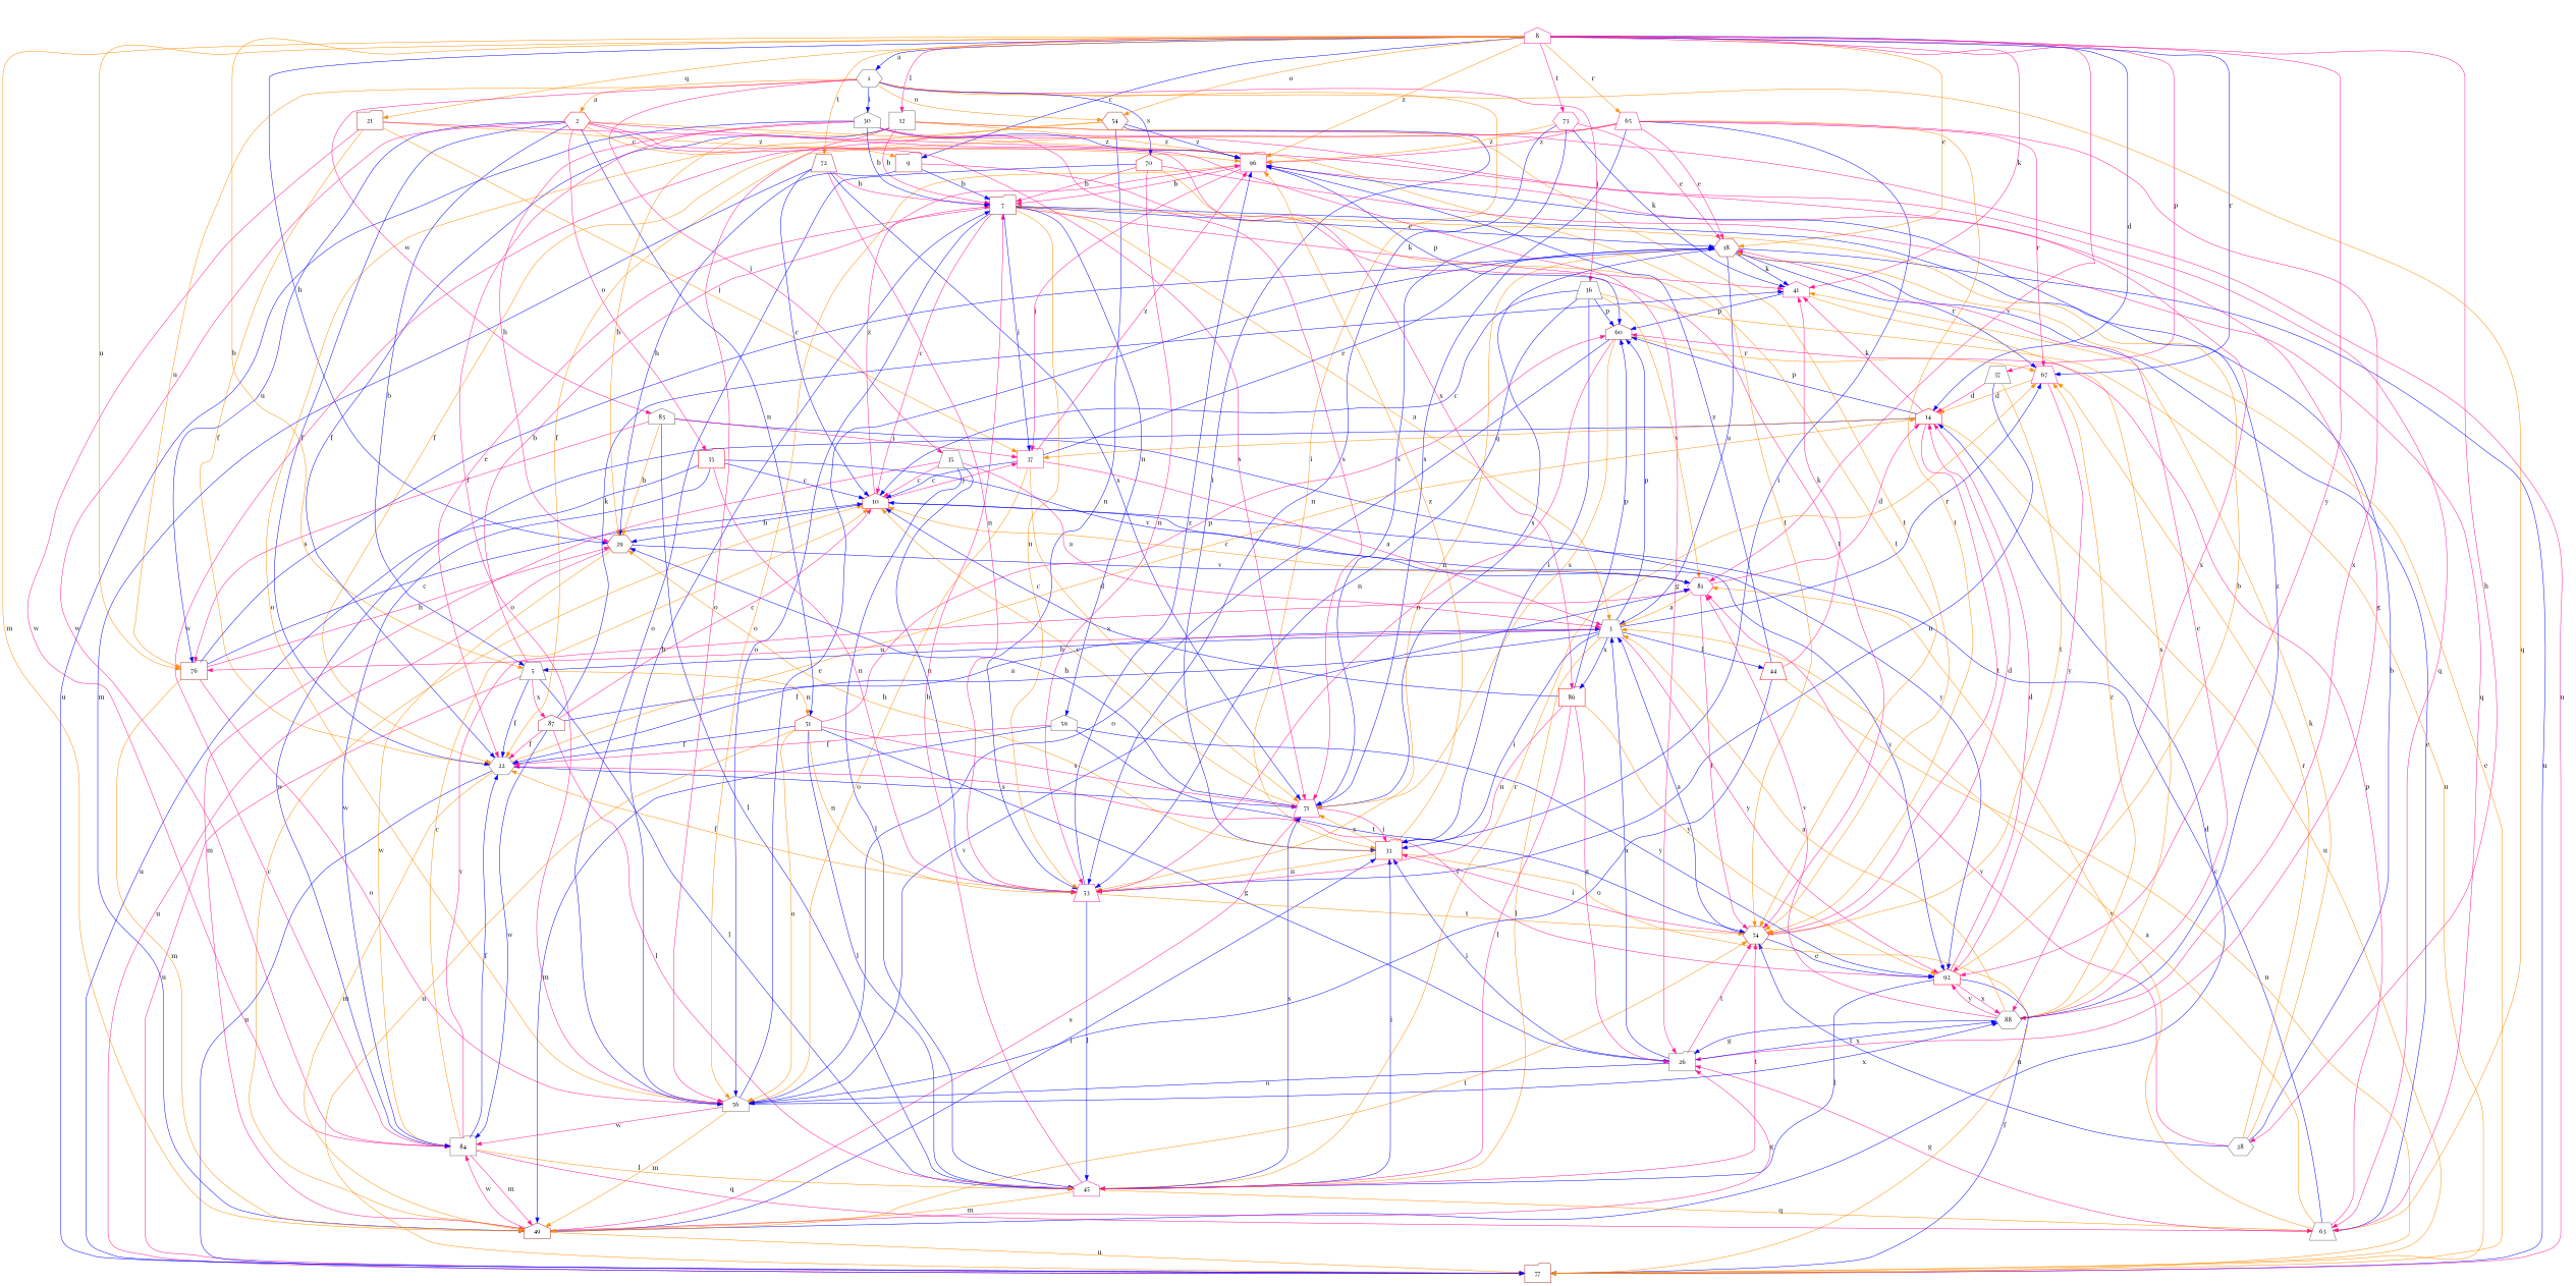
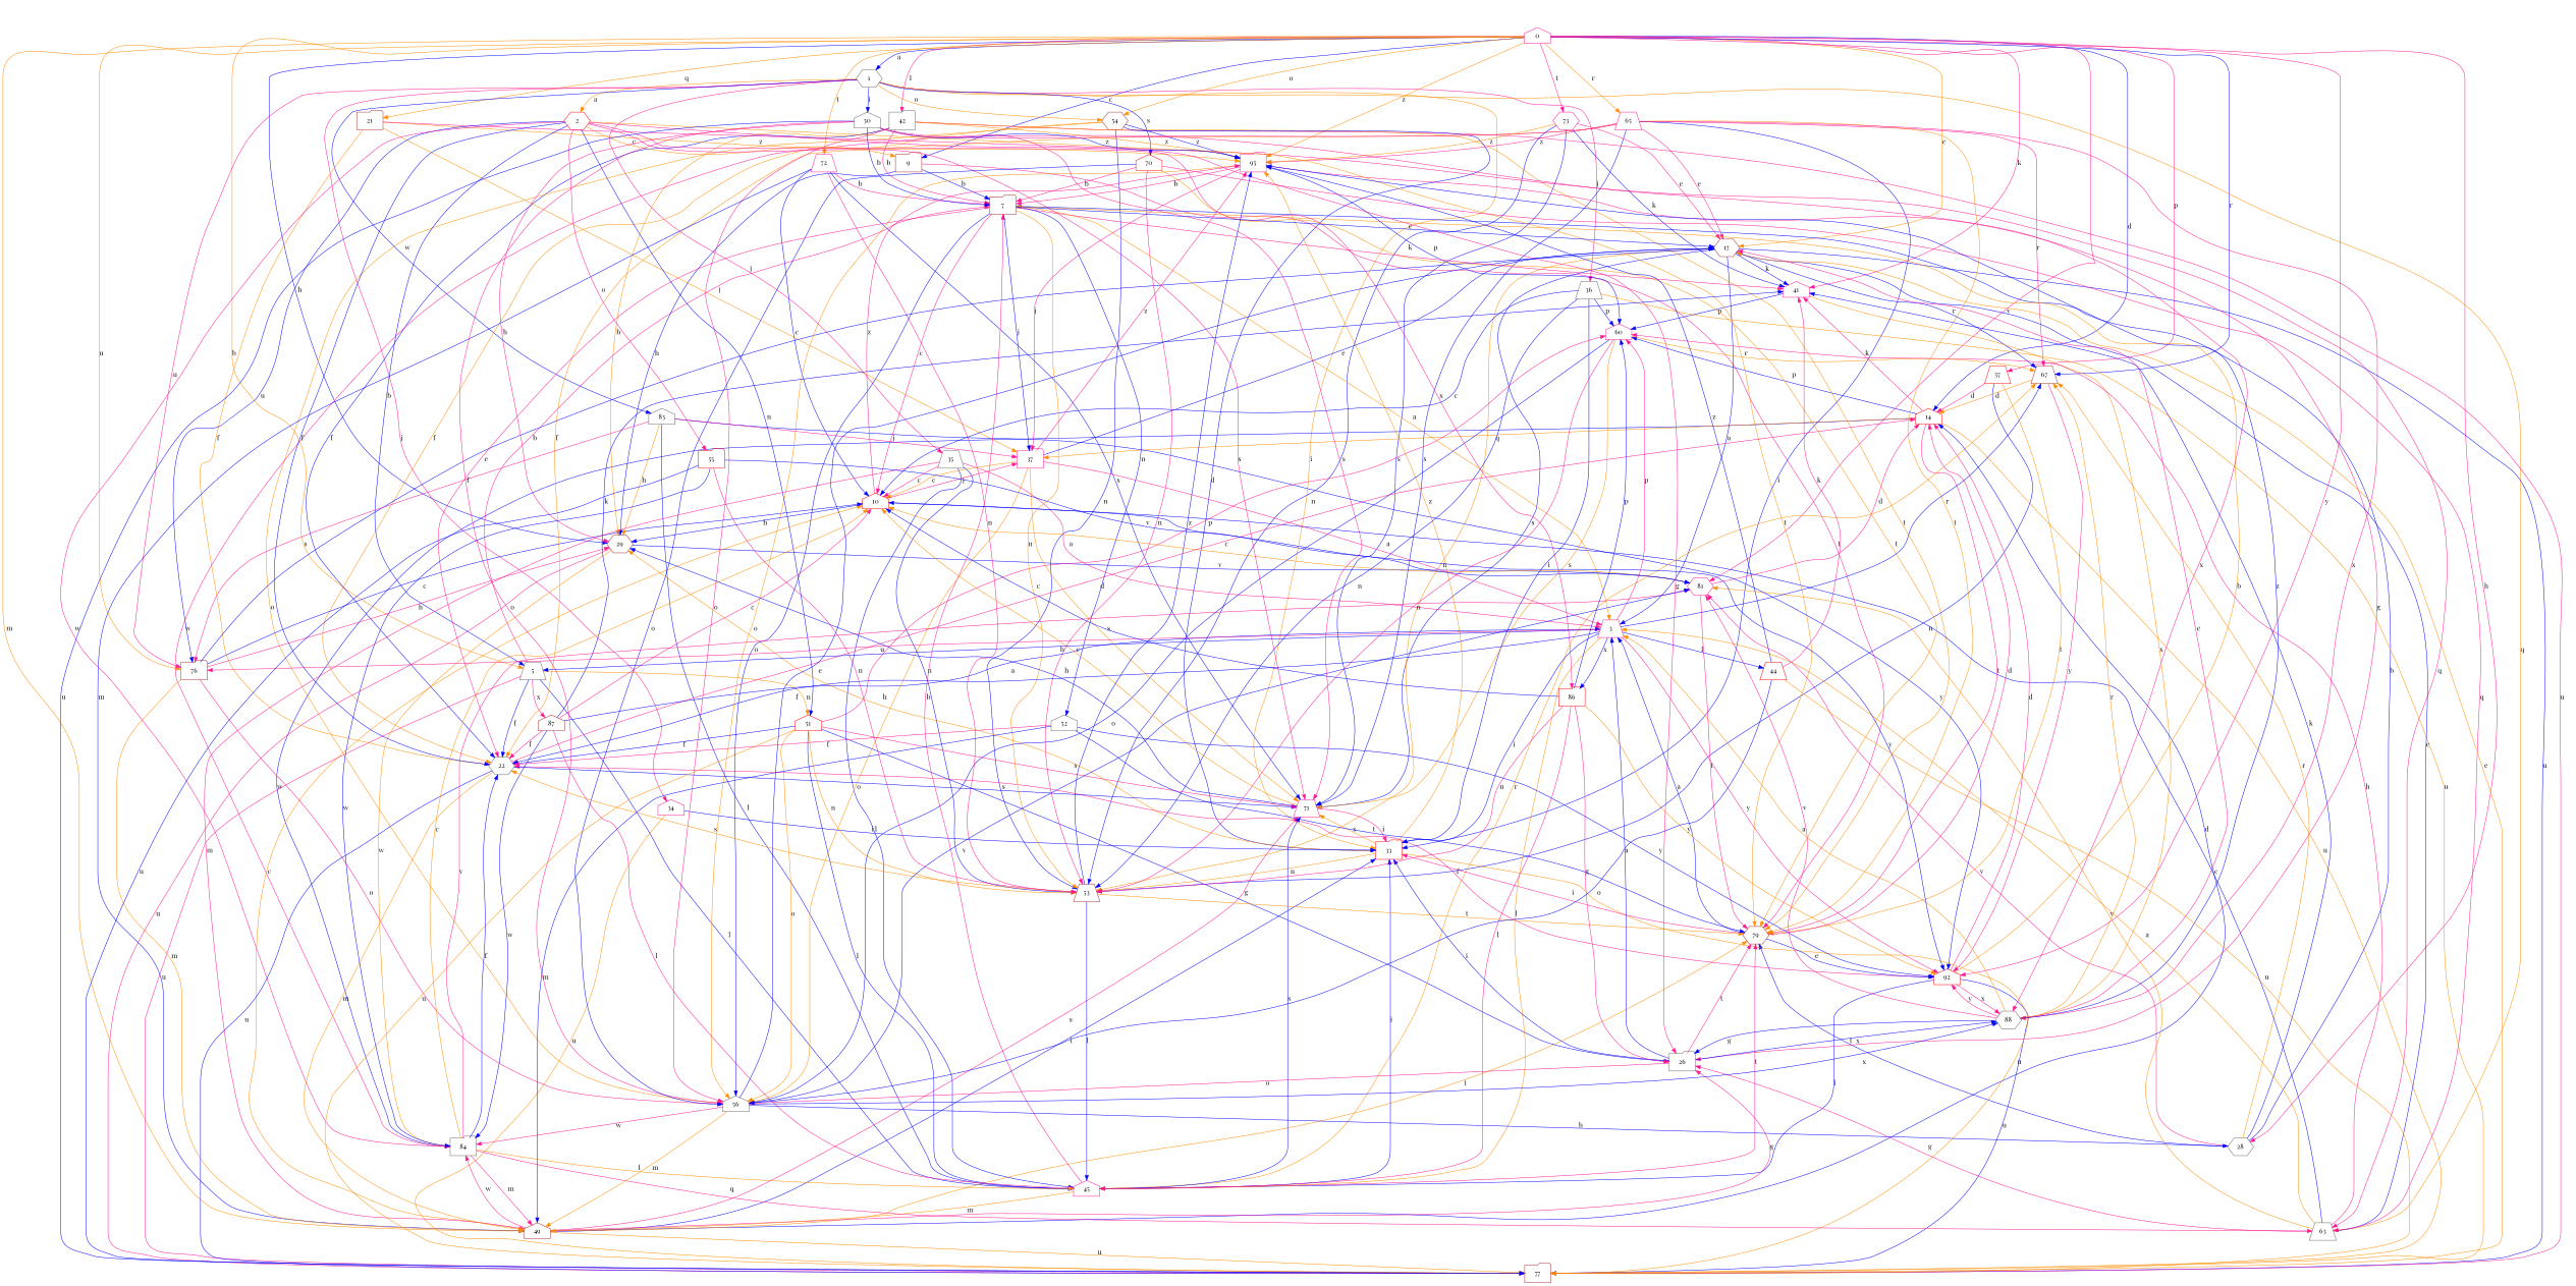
  strict digraph {
    fontname="Playfair Display"
    node [color=gray40 fontname="Playfair Display" shape=house]
    edge [color=blue fontname="Playfair Display"]
-   0 [color=deeppink label=8]
+   0 [color=deeppink]
    1 [shape=hexagon]
    5 [shape=trapezium]
    9 [color=brown shape=folder]
    14 [color=red]
-   18 [color=brown shape=hexagon]
+   18 [color=brown shape=hexagon label=17]
    28 [shape=hexagon]
    29 [color=brown shape=hexagon]
    41 [color=deeppink]
-   42 [shape=folder label=12]
+   42 [shape=folder]
    49 [color=brown]
    54 [color=brown shape=hexagon]
-   57 [shape=trapezium]
+   57 [color=red shape=trapezium]
    n14 [color=brown label=21 shape=folder]
    65 [color=deeppink shape=trapezium]
-   67 [color=deeppink shape=trapezium]
-   72 [color=brown shape=trapezium]
+   67 [color=brown shape=trapezium]
+   72 [color=deeppink shape=trapezium]
    73 [color=deeppink shape=hexagon]
    76 [color=brown shape=folder]
    81 [color=deeppink shape=hexagon]
    92 [color=red]
-   96 [color=deeppink shape=folder]
+   96 [color=deeppink shape=folder label=95]
    2 [color=red shape=hexagon]
    30
    33 [color=red shape=folder]
+   34 [color=deeppink]
    35 [shape=trapezium]
    36 [shape=trapezium]
    63 [shape=trapezium]
    70 [color=red]
    83
    22 [shape=hexagon]
    51 [color=red]
    45 [color=deeppink]
    7 [color=brown shape=folder]
    77 [color=brown shape=folder]
    87 [color=brown]
-   74 [color=brown shape=hexagon]
+   74 [color=brown shape=hexagon label=79]
    84 [shape=folder]
-   60 [color=brown]
+   60 [color=deeppink]
    37 [color=deeppink shape=folder]
    71 [color=deeppink shape=trapezium]
-   3 [shape=trapezium]
-   53 [color=deeppink shape=trapezium]
+   3 [color=deeppink shape=trapezium]
+   53 [color=brown shape=trapezium]
    88 [shape=hexagon]
    56
    26 [shape=folder]
    10 [color=red]
    55 [color=red shape=folder]
    86 [color=red shape=folder]
    44 [color=red shape=trapezium]
-   52 [label=59]
+   52
    0 -> 1 [label=a]
    0 -> 5 [color=darkorange label=b]
    0 -> 9 [label=c]
    0 -> 14 [label=d]
    0 -> 18 [color=darkorange label=e]
    0 -> 28 [color=deeppink label=h]
    0 -> 29 [label=h]
    0 -> 41 [color=deeppink label=k]
    0 -> 42 [color=deeppink label=l]
    0 -> 49 [color=darkorange label=m]
    0 -> 54 [color=darkorange label=o]
    0 -> 57 [color=deeppink label=p]
    0 -> n14 [color=darkorange label=q]
    0 -> 65 [color=darkorange label=r]
    0 -> 67 [label=r]
    0 -> 72 [color=darkorange label=t]
    0 -> 73 [color=deeppink label=t]
    0 -> 76 [color=darkorange label=u]
    0 -> 81 [color=deeppink label=v]
    0 -> 92 [color=deeppink label=y]
    0 -> 96 [color=darkorange label=z]
    1 -> 54 [color=darkorange label=o]
-   1 -> 76 [color=darkorange label=u]
+   1 -> 76 [color=deeppink label=u]
    1 -> 2 [color=darkorange label=a]
    1 -> 30 [label=i]
    1 -> 33 [color=darkorange label=i]
+   1 -> 34 [color=deeppink label=j]
    1 -> 35 [color=deeppink label=j]
    1 -> 36 [color=deeppink label=j]
    1 -> 63 [color=darkorange label=q]
    1 -> 70 [label=s]
-   1 -> 83 [color=deeppink label=w]
+   1 -> 83 [label=w]
    5 -> 22 [label=f]
    5 -> 51 [color=darkorange label=n]
    5 -> 45 [label=l]
    5 -> 7 [color=deeppink label=b]
    5 -> 77 [color=deeppink label=u]
    5 -> 87 [color=deeppink label=x]
    9 -> 29 [label=h]
    9 -> 7 [label=b]
    9 -> 74 [color=deeppink label=t]
    14 -> 41 [color=deeppink label=k]
    14 -> 77 [color=darkorange label=u]
    14 -> 74 [color=deeppink label=t]
    14 -> 84 [label=w]
    14 -> 60 [label=p]
    14 -> 37 [color=darkorange label=q]
    18 -> 41 [label=k]
    18 -> 67 [label=r]
    18 -> 77 [label=u]
    18 -> 71 [label=s]
    18 -> 3 [label=a]
    18 -> 53 [color=darkorange label=n]
-   28 -> 41 [color=darkorange label=k]
+   28 -> 41 [label=k]
    28 -> 67 [color=darkorange label=r]
    28 -> 81 [color=deeppink label=v]
    28 -> 7 [label=b]
    28 -> 74 [label=t]
    29 -> 81 [label=v]
    29 -> 77 [color=deeppink label=u]
    29 -> 84 [color=darkorange label=w]
    41 -> 60 [label=p]
    41 -> 88 [color=darkorange label=x]
    42 -> 29 [color=darkorange label=h]
    42 -> 96 [color=darkorange label=z]
    42 -> 22 [label=f]
    42 -> 7 [color=deeppink label=b]
    42 -> 77 [color=deeppink label=u]
    42 -> 74 [color=darkorange label=t]
    42 -> 56 [color=deeppink label=o]
    49 -> 14 [label=d]
    49 -> 33 [label=i]
    49 -> 77 [color=darkorange label=u]
    49 -> 74 [color=darkorange label=t]
    49 -> 84 [color=deeppink label=w]
    49 -> 71 [color=deeppink label=s]
    49 -> 26 [color=deeppink label=g]
    49 -> 10 [color=darkorange label=c]
    54 -> 96 [label=z]
-   54 -> 33 [label=i]
+   54 -> 33 [label=d]
    54 -> 22 [color=darkorange label=f]
    54 -> 53 [label=n]
    54 -> 56 [color=darkorange label=o]
    57 -> 14 [color=deeppink label=d]
    57 -> 74 [color=darkorange label=t]
    57 -> 53 [label=n]
    n14 -> 96 [color=darkorange label=z]
    n14 -> 63 [color=deeppink label=q]
    n14 -> 22 [color=darkorange label=f]
-   n14 -> 84 [color=deeppink label=w]
    n14 -> 37 [color=darkorange label=j]
    65 -> 18 [color=deeppink label=e]
    65 -> 67 [color=deeppink label=r]
    65 -> 96 [color=deeppink label=z]
    65 -> 33 [label=i]
    65 -> 22 [color=darkorange label=f]
    65 -> 74 [color=darkorange label=t]
    65 -> 84 [color=deeppink label=w]
    65 -> 71 [label=s]
    65 -> 88 [color=deeppink label=x]
    67 -> 14 [color=darkorange label=d]
    67 -> 92 [color=deeppink label=y]
    72 -> 49 [label=m]
    72 -> 7 [color=deeppink label=b]
    72 -> 71 [label=s]
    72 -> 53 [color=deeppink label=n]
    72 -> 10 [label=c]
    73 -> 18 [color=deeppink label=e]
    73 -> 41 [label=k]
    73 -> 96 [color=darkorange label=z]
    73 -> 71 [label=s]
    73 -> 53 [label=n]
    76 -> 18 [label=e]
    76 -> 29 [color=deeppink label=h]
    76 -> 49 [color=darkorange label=m]
    76 -> 56 [color=deeppink label=o]
    76 -> 10 [label=c]
    81 -> 14 [color=deeppink label=d]
    81 -> 74 [color=deeppink label=t]
-   81 -> 3 [color=darkorange label=a]
    81 -> 10 [color=darkorange label=c]
    92 -> 14 [color=deeppink label=d]
    92 -> 22 [color=deeppink label=f]
    92 -> 45 [label=l]
    92 -> 7 [color=darkorange label=b]
-   92 -> 77 [label=f]
+   92 -> 77 [label=u]
    92 -> 88 [color=deeppink label=x]
    96 -> 7 [color=deeppink label=b]
    96 -> 60 [label=p]
    96 -> 37 [color=deeppink label=j]
    96 -> 56 [color=darkorange label=o]
    96 -> 26 [color=deeppink label=g]
    2 -> 5 [label=b]
    2 -> 9 [color=darkorange label=c]
    2 -> 76 [label=u]
    2 -> 22 [label=f]
    2 -> 51 [label=n]
    2 -> 74 [color=darkorange label=t]
    2 -> 84 [color=deeppink label=w]
    2 -> 71 [color=deeppink label=s]
    2 -> 26 [color=deeppink label=g]
    2 -> 55 [color=deeppink label=o]
    2 -> 86 [color=deeppink label=x]
    30 -> 29 [color=deeppink label=h]
    30 -> 96 [label=z]
    30 -> 7 [label=b]
    30 -> 77 [label=u]
    30 -> 71 [color=deeppink label=s]
    30 -> 88 [color=deeppink label=x]
    30 -> 56 [color=deeppink label=o]
    33 -> 29 [color=darkorange label=h]
    33 -> 96 [color=darkorange label=z]
    33 -> 77 [color=darkorange label=u]
    33 -> 71 [color=darkorange label=s]
    33 -> 53 [color=darkorange label=n]
+   34 -> 33 [label=i]
+   34 -> 77 [color=darkorange label=u]
    35 -> 49 [color=deeppink label=m]
    35 -> 45 [label=l]
    35 -> 3 [color=deeppink label=a]
    35 -> 53 [label=n]
    35 -> 10 [color=deeppink label=c]
-   36 -> 81 [color=darkorange label=v]
    36 -> 33 [label=i]
    36 -> 77 [color=darkorange label=u]
    36 -> 60 [label=p]
    36 -> 53 [label=n]
    36 -> 10 [label=c]
    63 -> 18 [label=e]
    63 -> 81 [color=darkorange label=v]
-   63 -> 60 [color=deeppink label=p]
+   63 -> 60 [color=deeppink label=h]
    63 -> 3 [color=darkorange label=a]
    63 -> 26 [color=deeppink label=g]
    63 -> 10 [label=c]
    70 -> 63 [color=deeppink label=q]
    70 -> 7 [color=deeppink label=b]
    70 -> 74 [color=darkorange label=t]
    70 -> 53 [color=deeppink label=n]
    70 -> 56 [label=o]
    83 -> 29 [color=darkorange label=h]
    83 -> 76 [color=deeppink label=s]
    83 -> 92 [label=y]
    83 -> 45 [label=l]
    83 -> 37 [color=deeppink label=j]
-   22 -> 14 [color=darkorange label=d]
+   22 -> 14 [color=deeppink label=d]
    22 -> 49 [color=darkorange label=m]
    22 -> 77 [label=u]
    22 -> 71 [label=s]
    51 -> 22 [label=f]
    51 -> 45 [label=l]
    51 -> 77 [color=darkorange label=u]
    51 -> 60 [color=deeppink label=p]
    51 -> 71 [color=deeppink label=s]
    51 -> 53 [color=darkorange label=n]
    51 -> 56 [color=darkorange label=o]
    51 -> 26 [label=g]
    45 -> 49 [color=darkorange label=m]
    45 -> 67 [color=darkorange label=r]
    45 -> 33 [label=i]
-   45 -> 63 [color=darkorange label=q]
    45 -> 7 [color=deeppink label=b]
    45 -> 74 [color=deeppink label=t]
    45 -> 71 [label=s]
    7 -> 18 [label=e]
    7 -> 41 [color=deeppink label=k]
    7 -> 22 [color=deeppink label=f]
    7 -> 37 [label=j]
    7 -> 3 [color=darkorange label=a]
    7 -> 53 [color=darkorange label=n]
    7 -> 56 [label=o]
    7 -> 10 [color=deeppink label=c]
    7 -> 52 [label=n]
    77 -> 18 [color=darkorange label=e]
    87 -> 41 [label=k]
    87 -> 22 [color=deeppink label=f]
    87 -> 45 [color=deeppink label=l]
    87 -> 84 [label=w]
    87 -> 3 [label=a]
    87 -> 10 [color=deeppink label=c]
    74 -> 14 [color=deeppink label=d]
    74 -> 92 [label=e]
    74 -> 33 [color=deeppink label=i]
    74 -> 3 [label=a]
    84 -> 49 [color=deeppink label=m]
    84 -> 81 [color=deeppink label=v]
    84 -> 63 [color=deeppink label=q]
    84 -> 22 [label=f]
    84 -> 45 [color=darkorange label=l]
    84 -> 10 [color=darkorange label=c]
    60 -> 67 [color=darkorange label=r]
    60 -> 71 [color=darkorange label=s]
    60 -> 53 [color=deeppink label=n]
    60 -> 56 [label=o]
    37 -> 18 [label=e]
    37 -> 96 [color=deeppink label=z]
    37 -> 71 [color=darkorange label=s]
    37 -> 3 [color=deeppink label=a]
    37 -> 56 [color=darkorange label=o]
-   37 -> 10 [label=c]
+   37 -> 10 [color=darkorange label=c]
    71 -> 29 [label=h]
    71 -> 33 [color=deeppink label=i]
    71 -> 10 [color=darkorange label=c]
    3 -> 5 [label=b]
    3 -> 67 [label=r]
    3 -> 76 [color=deeppink label=u]
    3 -> 92 [color=deeppink label=y]
    3 -> 33 [label=i]
    3 -> 22 [label=f]
    3 -> 45 [color=darkorange label=l]
-   3 -> 60 [label=p]
+   3 -> 60 [color=deeppink label=p]
    3 -> 86 [label=x]
    3 -> 44 [label=l]
    53 -> 96 [label=z]
-   53 -> 22 [color=darkorange label=f]
+   53 -> 22 [color=darkorange label=s]
    53 -> 45 [label=l]
    53 -> 74 [color=darkorange label=t]
    88 -> 18 [color=deeppink label=e]
    88 -> 67 [color=darkorange label=r]
    88 -> 81 [color=deeppink label=v]
    88 -> 92 [color=deeppink label=y]
    88 -> 96 [label=z]
    88 -> 3 [color=darkorange label=a]
    88 -> 26 [label=g]
    56 -> 18 [label=e]
    56 -> 49 [color=darkorange label=m]
    56 -> 81 [label=v]
-   56 -> 7 [label=b]
+   56 -> 28 [label=b]
    56 -> 84 [color=deeppink label=w]
    56 -> 88 [label=x]
    26 -> 33 [label=i]
    26 -> 74 [color=deeppink label=t]
    26 -> 3 [label=a]
    26 -> 88 [label=x]
-   26 -> 56 [label=o]
+   26 -> 56 [color=deeppink label=o]
    10 -> 29 [label=h]
    10 -> 92 [label=y]
    10 -> 96 [color=deeppink label=z]
    10 -> 37 [color=deeppink label=j]
    55 -> 81 [label=v]
    55 -> 77 [label=u]
    55 -> 84 [label=w]
    55 -> 53 [color=deeppink label=n]
-   55 -> 10 [label=c]
    86 -> 92 [color=darkorange label=y]
    86 -> 45 [color=deeppink label=l]
    86 -> 60 [label=p]
    86 -> 53 [color=deeppink label=n]
    86 -> 26 [color=deeppink label=g]
    86 -> 10 [label=c]
    44 -> 41 [color=deeppink label=k]
    44 -> 96 [label=z]
    44 -> 77 [color=darkorange label=u]
    44 -> 56 [label=o]
    52 -> 49 [label=m]
    52 -> 92 [label=y]
    52 -> 22 [color=deeppink label=f]
    52 -> 74 [label=t]
  }
